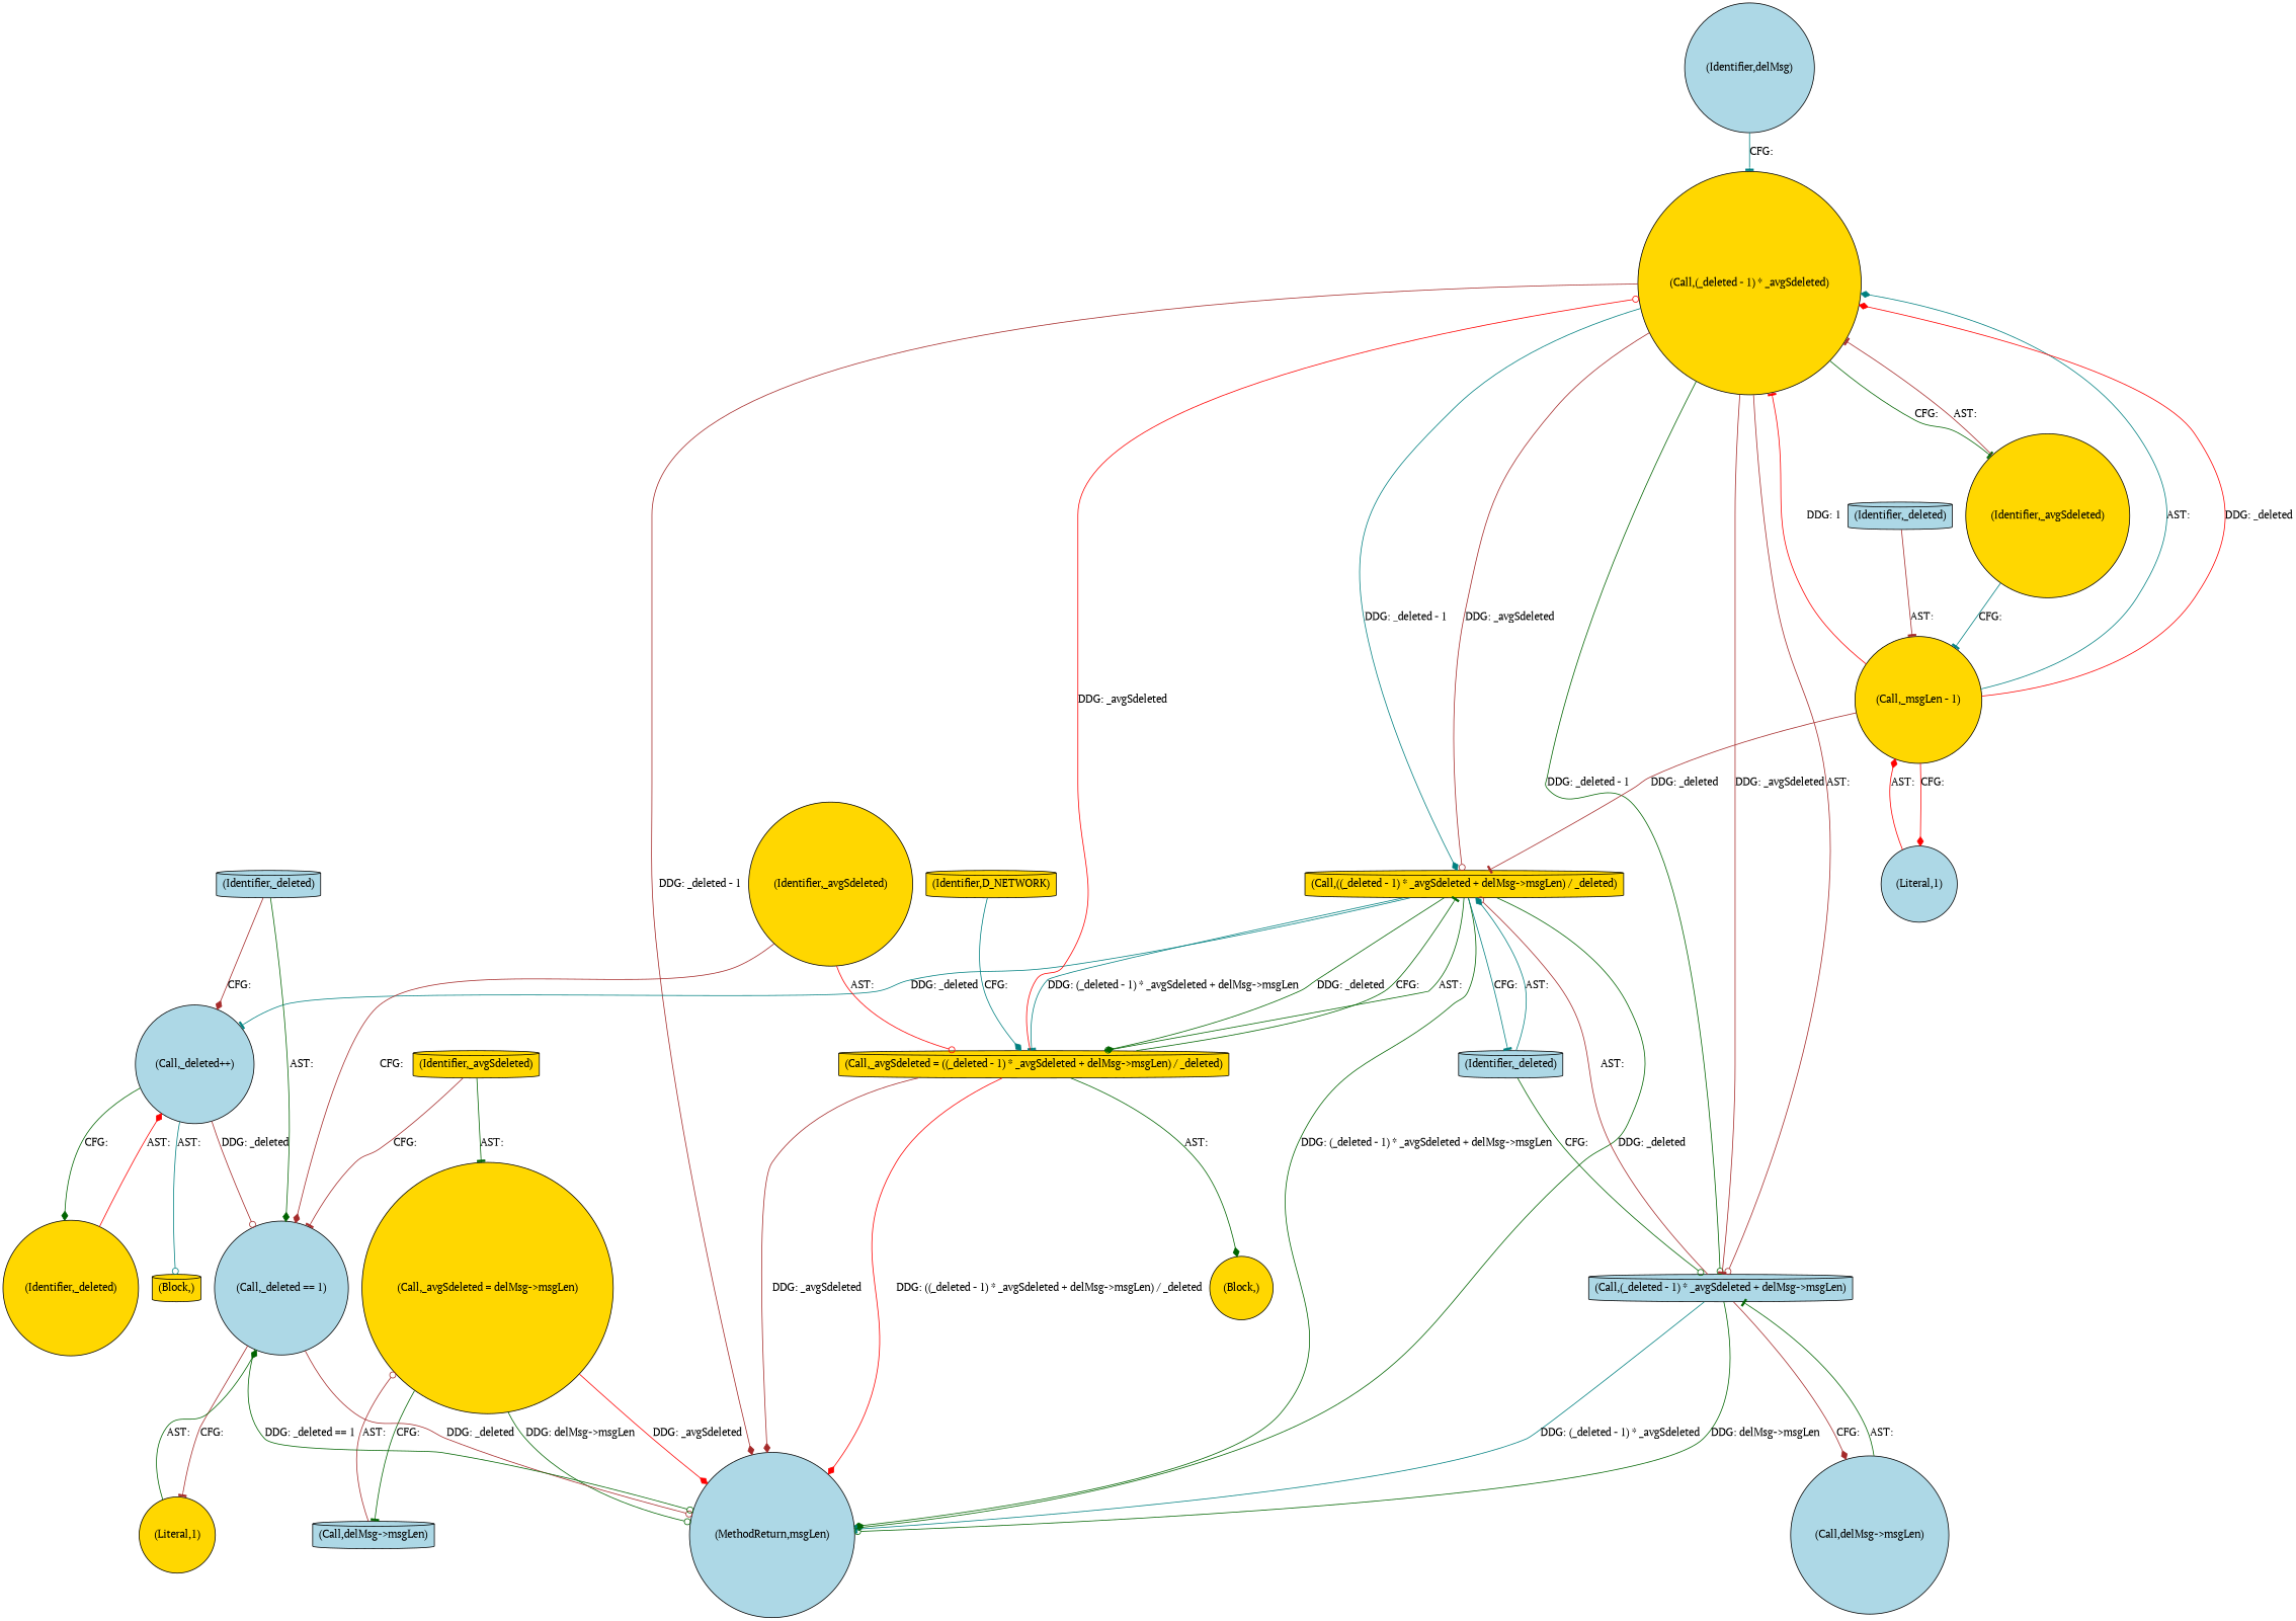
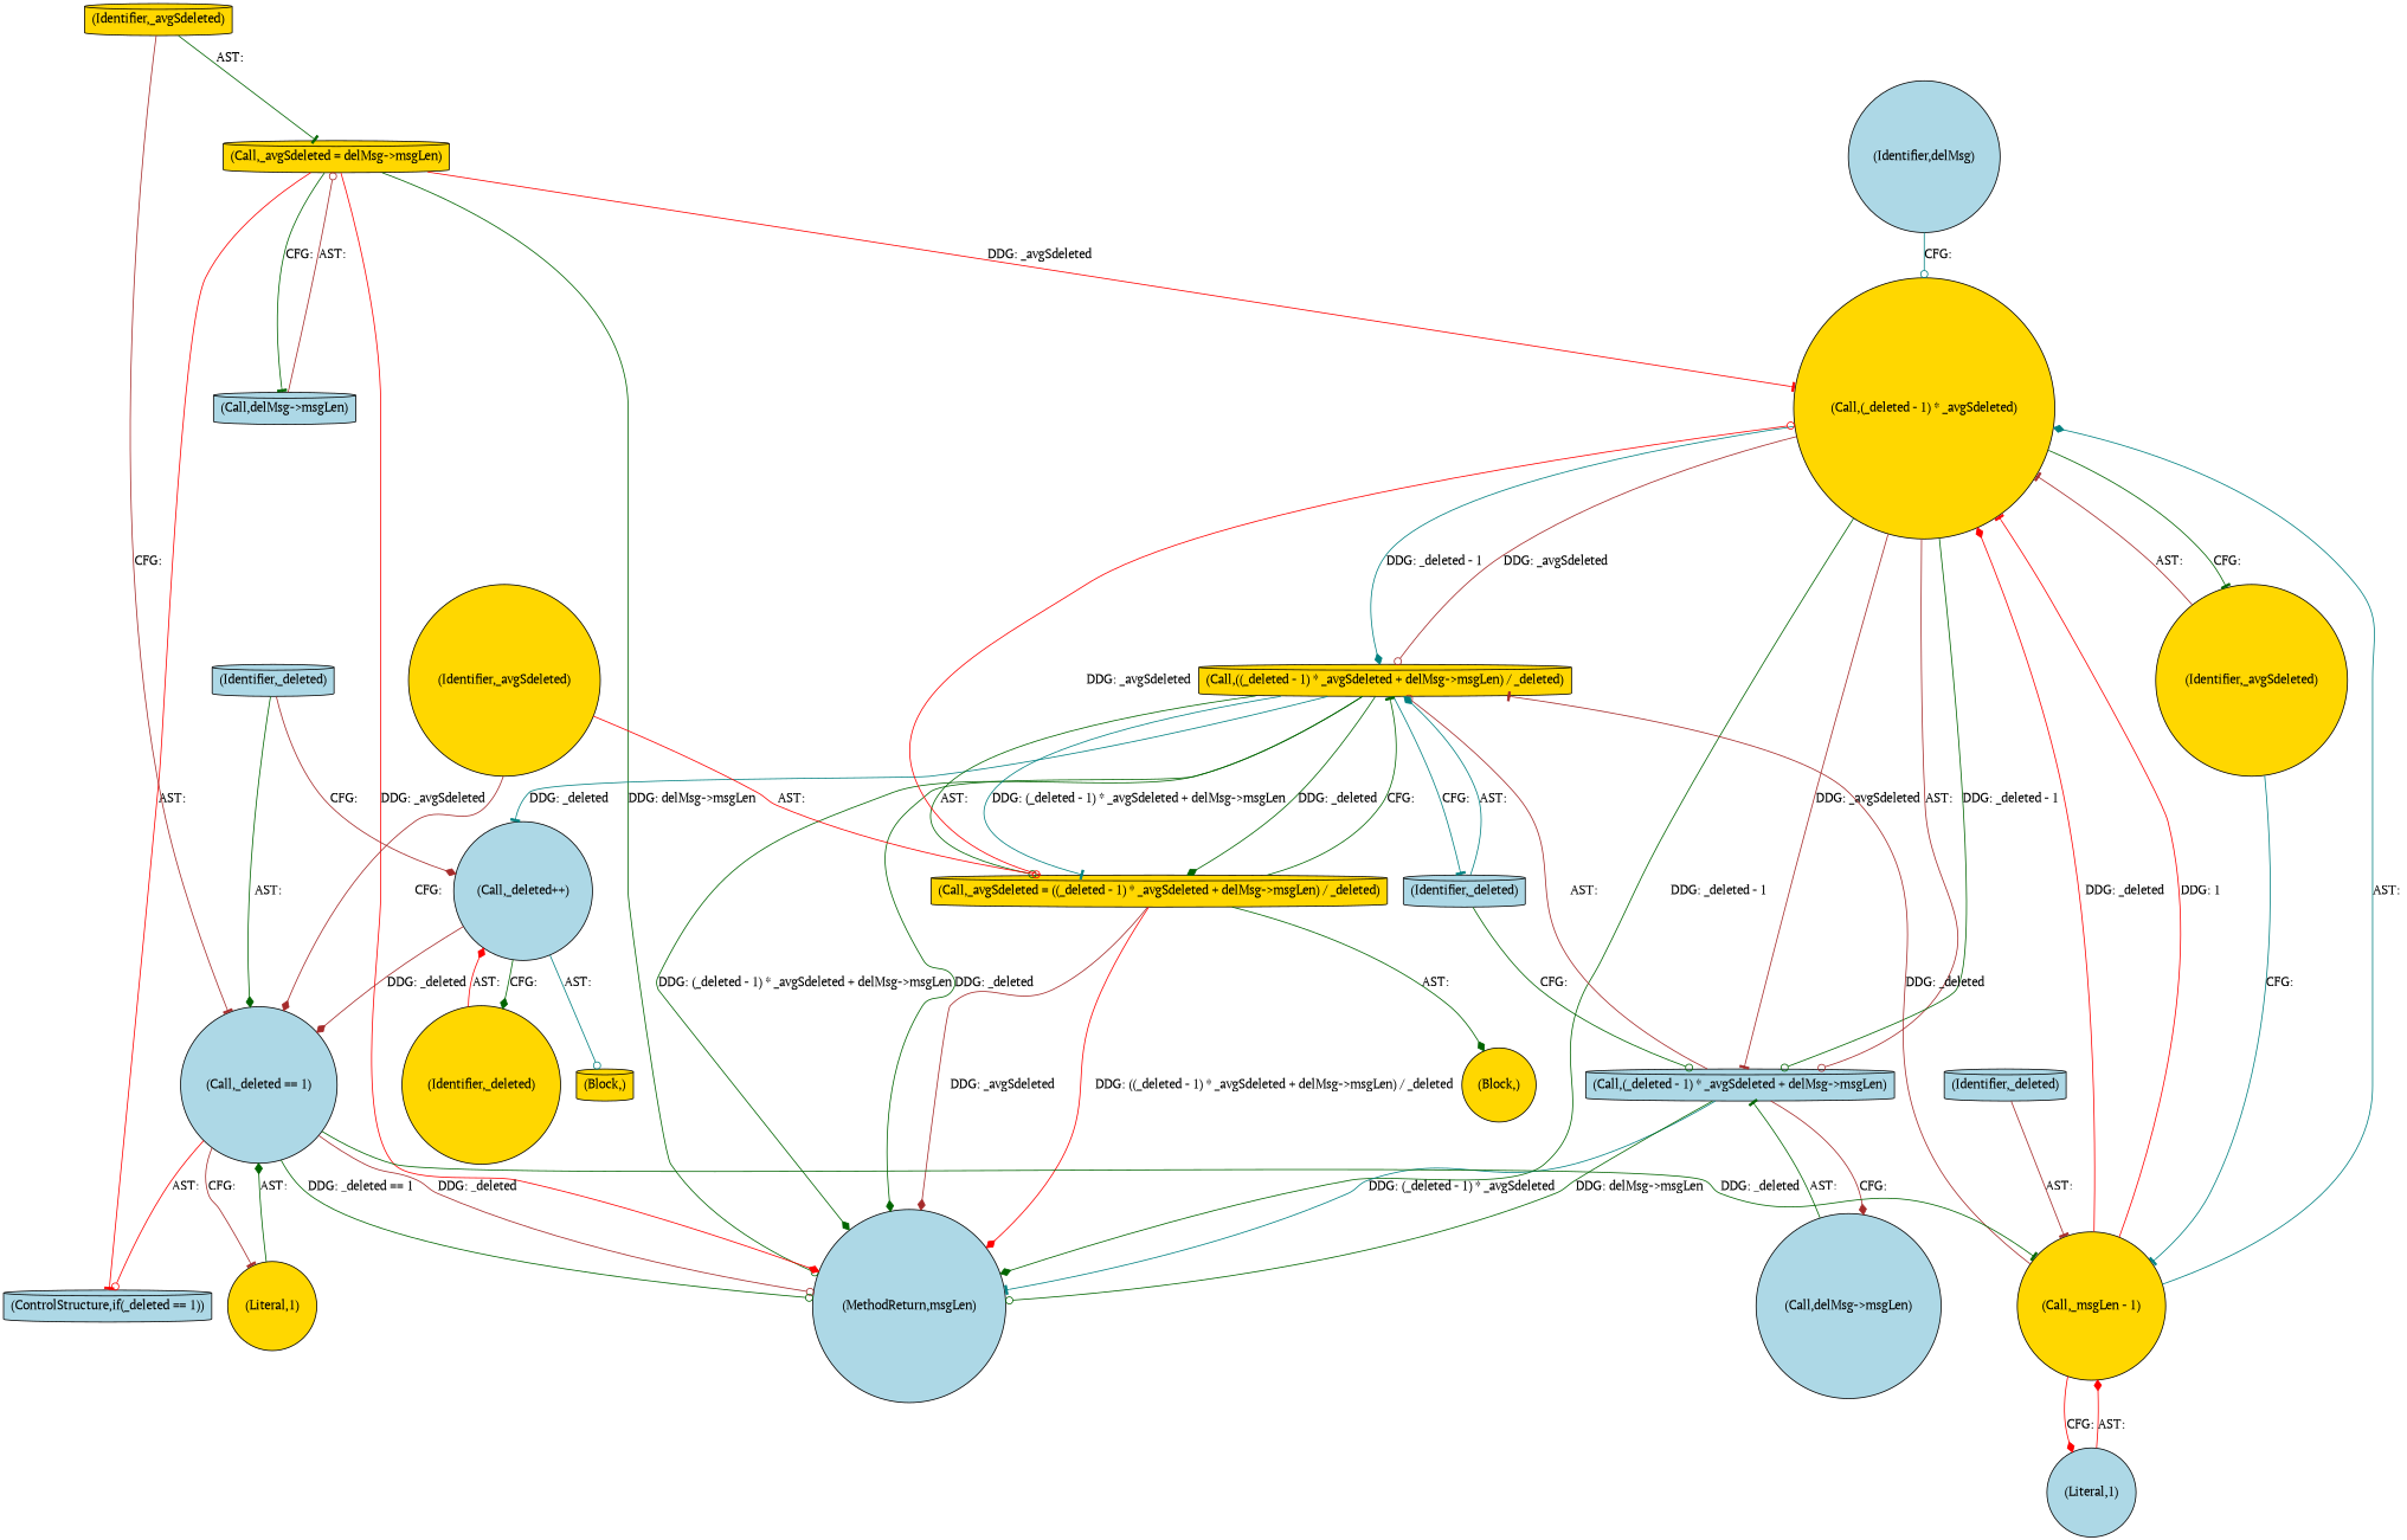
  digraph {
    fontname="PT Serif"
    node [fillcolor=gold fontname="PT Serif" shape=circle style=filled]
    edge [arrowhead=diamond color=darkgreen fontname="PT Serif"]
-   n1 [label="(Call,_avgSdeleted = delMsg->msgLen)"]
+   n1 [label="(Call,_avgSdeleted = delMsg->msgLen)" shape=cylinder]
    n2 [label="(Call,(_deleted - 1) * _avgSdeleted)"]
+   n3 [fillcolor=lightblue label="(ControlStructure,if(_deleted == 1))" shape=cylinder]
    n4 [fillcolor=lightblue label="(MethodReturn,msgLen)"]
    n5 [fillcolor=lightblue label="(Call,delMsg->msgLen)" shape=cylinder]
    n6 [label="(Call,((_deleted - 1) * _avgSdeleted + delMsg->msgLen) / _deleted)" shape=cylinder]
    n7 [fillcolor=lightblue label="(Call,(_deleted - 1) * _avgSdeleted + delMsg->msgLen)" shape=cylinder]
    n8 [label="(Identifier,_avgSdeleted)"]
    n9 [fillcolor=lightblue label="(Call,_deleted++)"]
    n10 [label="(Call,_avgSdeleted = ((_deleted - 1) * _avgSdeleted + delMsg->msgLen) / _deleted)" shape=cylinder]
    n11 [fillcolor=lightblue label="(Identifier,_deleted)" shape=cylinder]
    n12 [fillcolor=lightblue label="(Call,delMsg->msgLen)"]
    n13 [label="(Call,_msgLen - 1)"]
    n14 [fillcolor=lightblue label="(Call,_deleted == 1)"]
    n15 [label="(Block,)" shape=cylinder]
    n16 [label="(Identifier,_deleted)"]
    n17 [label="(Block,)"]
    n18 [label="(Literal,1)"]
    n19 [fillcolor=lightblue label="(Literal,1)"]
-   n20 [label="(Identifier,D_NETWORK)" shape=cylinder]
    n21 [label="(Identifier,_avgSdeleted)"]
    n22 [fillcolor=lightblue label="(Identifier,_deleted)" shape=cylinder]
    n23 [fillcolor=lightblue label="(Identifier,_deleted)" shape=cylinder]
    n24 [fillcolor=lightblue label="(Identifier,delMsg)"]
    n25 [label="(Identifier,_avgSdeleted)" shape=cylinder]
+   n1 -> n2 [arrowhead=tee color=red label="DDG: _avgSdeleted"]
+   n1 -> n3 [arrowhead=tee color=red label="AST: "]
    n1 -> n4 [arrowhead=odot label="DDG: delMsg->msgLen"]
    n1 -> n4 [color=red label="DDG: _avgSdeleted"]
    n1 -> n5 [arrowhead=tee label="CFG: "]
-   n2 -> n4 [color=brown label="DDG: _deleted - 1"]
+   n2 -> n4 [label="DDG: _deleted - 1"]
    n2 -> n6 [color=teal label="DDG: _deleted - 1"]
    n2 -> n6 [arrowhead=odot color=brown label="DDG: _avgSdeleted"]
    n2 -> n7 [arrowhead=odot color=brown label="AST: "]
    n2 -> n7 [arrowhead=odot label="DDG: _deleted - 1"]
    n2 -> n7 [arrowhead=tee color=brown label="DDG: _avgSdeleted"]
    n2 -> n8 [arrowhead=tee label="CFG: "]
    n5 -> n1 [arrowhead=odot color=brown label="AST: "]
    n6 -> n4 [label="DDG: (_deleted - 1) * _avgSdeleted + delMsg->msgLen"]
    n6 -> n4 [label="DDG: _deleted"]
    n6 -> n9 [arrowhead=tee color=teal label="DDG: _deleted"]
    n6 -> n10 [arrowhead=odot label="AST: "]
    n6 -> n10 [arrowhead=tee color=teal label="DDG: (_deleted - 1) * _avgSdeleted + delMsg->msgLen"]
    n6 -> n10 [label="DDG: _deleted"]
    n6 -> n11 [arrowhead=tee color=teal label="CFG: "]
    n7 -> n4 [arrowhead=tee color=teal label="DDG: (_deleted - 1) * _avgSdeleted"]
    n7 -> n4 [arrowhead=odot label="DDG: delMsg->msgLen"]
    n7 -> n6 [arrowhead=odot color=brown label="AST: "]
    n7 -> n12 [color=brown label="CFG: "]
    n8 -> n2 [arrowhead=tee color=brown label="AST: "]
    n8 -> n13 [arrowhead=tee color=teal label="CFG: "]
-   n9 -> n14 [arrowhead=odot color=brown label="DDG: _deleted"]
+   n9 -> n14 [color=brown label="DDG: _deleted"]
    n9 -> n15 [arrowhead=odot color=teal label="AST: "]
    n9 -> n16 [label="CFG: "]
    n10 -> n2 [arrowhead=odot color=red label="DDG: _avgSdeleted"]
    n10 -> n4 [color=red label="DDG: ((_deleted - 1) * _avgSdeleted + delMsg->msgLen) / _deleted"]
    n10 -> n4 [color=brown label="DDG: _avgSdeleted"]
    n10 -> n6 [arrowhead=tee label="CFG: "]
    n10 -> n17 [label="AST: "]
    n11 -> n6 [color=teal label="AST: "]
    n11 -> n7 [arrowhead=odot label="CFG: "]
    n12 -> n7 [arrowhead=tee label="AST: "]
    n13 -> n2 [color=teal label="AST: "]
    n13 -> n2 [color=red label="DDG: _deleted"]
    n13 -> n2 [arrowhead=tee color=red label="DDG: 1"]
    n13 -> n6 [arrowhead=tee color=brown label="DDG: _deleted"]
    n13 -> n19 [color=red label="CFG: "]
+   n14 -> n3 [arrowhead=odot color=red label="AST: "]
    n14 -> n4 [arrowhead=odot color=brown label="DDG: _deleted"]
    n14 -> n4 [arrowhead=odot label="DDG: _deleted == 1"]
+   n14 -> n13 [arrowhead=tee label="DDG: _deleted"]
    n14 -> n18 [arrowhead=tee color=brown label="CFG: "]
    n16 -> n9 [color=red label="AST: "]
    n18 -> n14 [label="AST: "]
    n19 -> n13 [color=red label="AST: "]
-   n20 -> n10 [color=teal label="CFG: "]
    n21 -> n10 [arrowhead=odot color=red label="AST: "]
    n21 -> n14 [color=brown label="CFG: "]
    n22 -> n13 [arrowhead=tee color=brown label="AST: "]
    n23 -> n9 [color=brown label="CFG: "]
    n23 -> n14 [label="AST: "]
-   n24 -> n2 [arrowhead=tee color=teal label="CFG: "]
+   n24 -> n2 [arrowhead=odot color=teal label="CFG: "]
    n25 -> n1 [arrowhead=tee label="AST: "]
    n25 -> n14 [arrowhead=tee color=brown label="CFG: "]
  }
